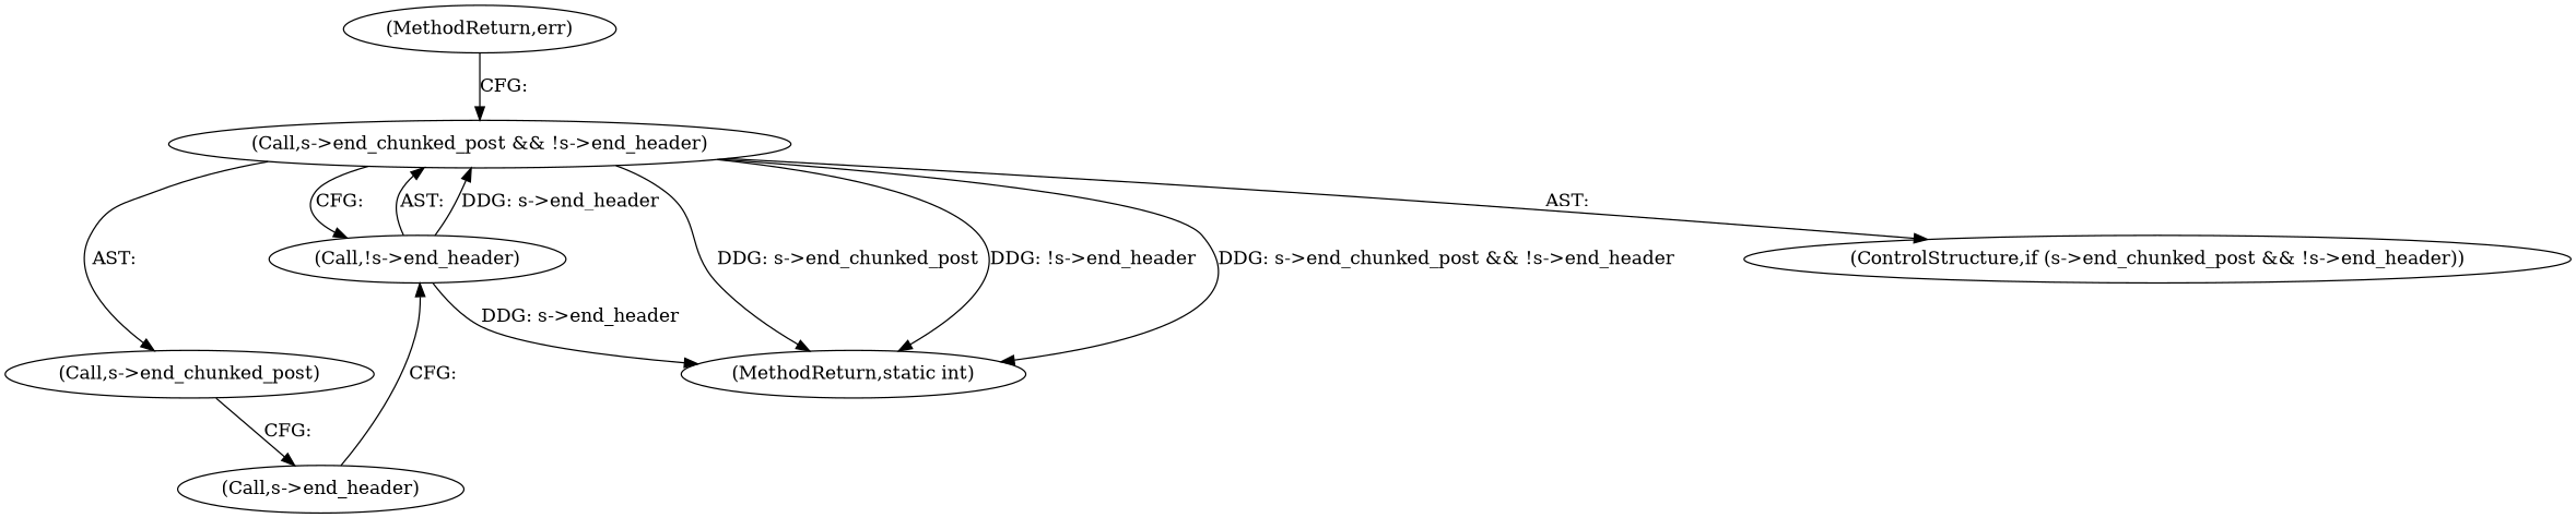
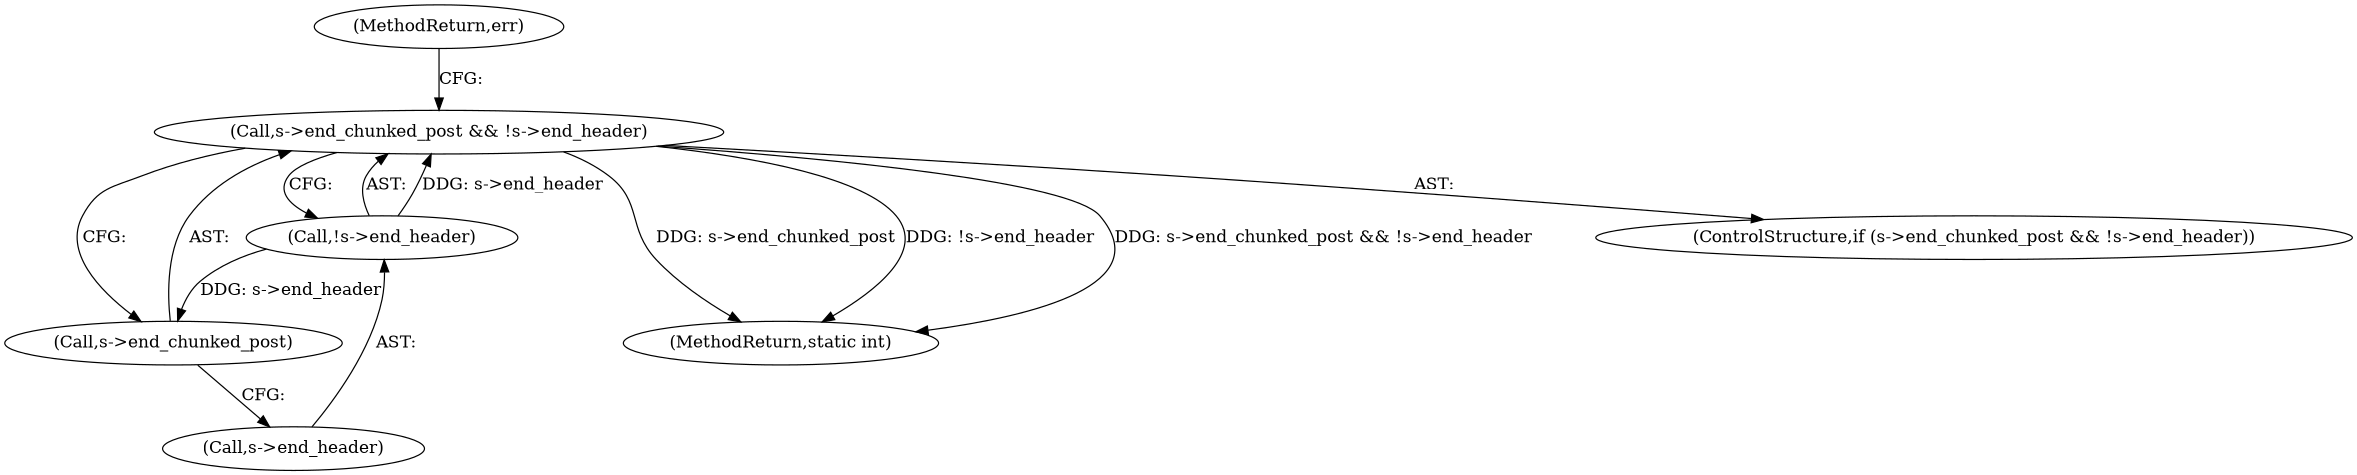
  digraph {
    n1 [label="(Call,s->end_chunked_post && !s->end_header)"]
    n2 [label="(Call,!s->end_header)"]
    n3 [label="(Call,s->end_chunked_post)"]
    n4 [label="(MethodReturn,static int)"]
    n5 [label="(ControlStructure,if (s->end_chunked_post && !s->end_header))"]
    n6 [label="(Call,s->end_header)"]
    n7 [label="(MethodReturn,err)"]
    n1 -> n2 [label="CFG: "]
-   n1 -> n3 [label="AST: "]
+   n1 -> n3 [label="CFG: "]
    n1 -> n4 [label="DDG: s->end_chunked_post"]
    n1 -> n4 [label="DDG: !s->end_header"]
    n1 -> n4 [label="DDG: s->end_chunked_post && !s->end_header"]
    n1 -> n5 [label="AST: "]
    n2 -> n1 [label="AST: "]
    n2 -> n1 [label="DDG: s->end_header"]
-   n2 -> n4 [label="DDG: s->end_header"]
+   n2 -> n3 [label="DDG: s->end_header"]
+   n3 -> n1 [label="AST: "]
    n3 -> n6 [label="CFG: "]
-   n6 -> n2 [label="CFG: "]
+   n6 -> n2 [label="AST: "]
    n7 -> n1 [label="CFG: "]
  }
